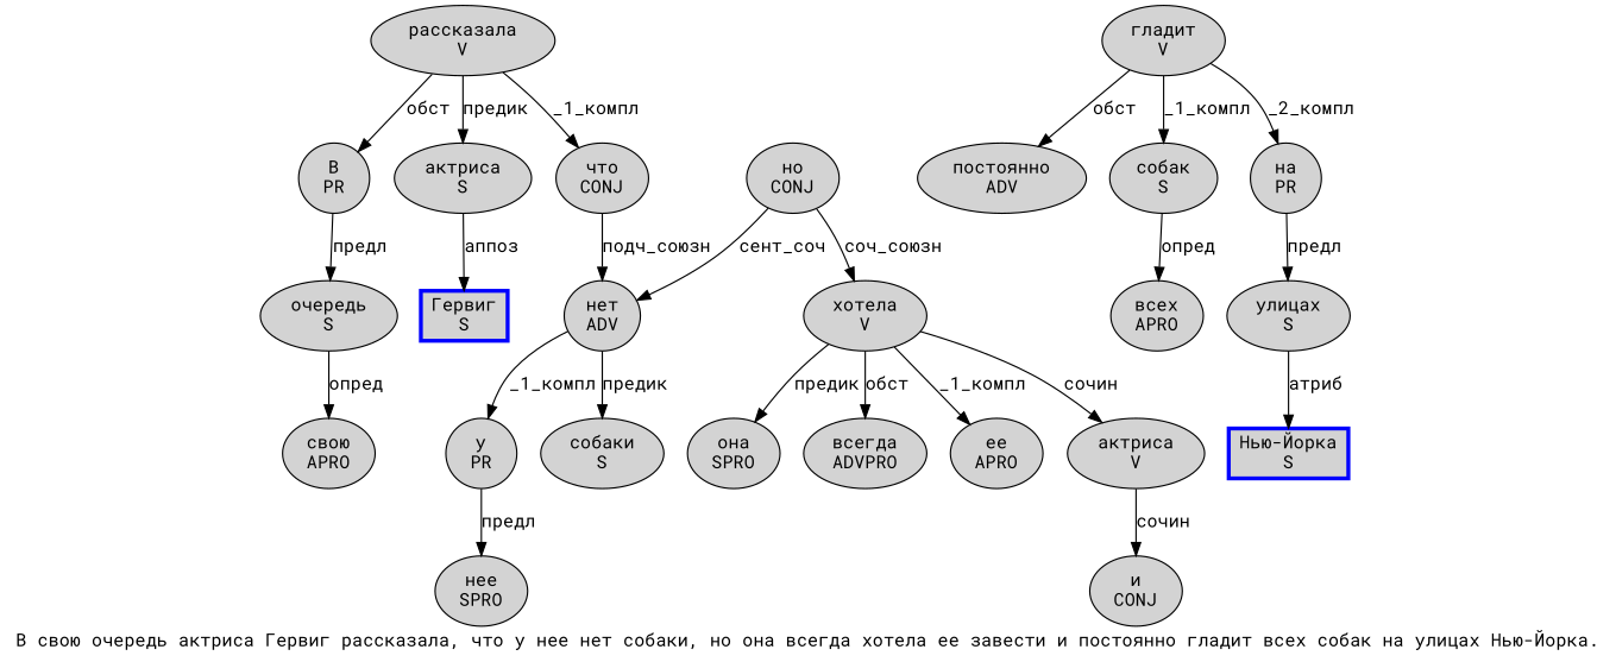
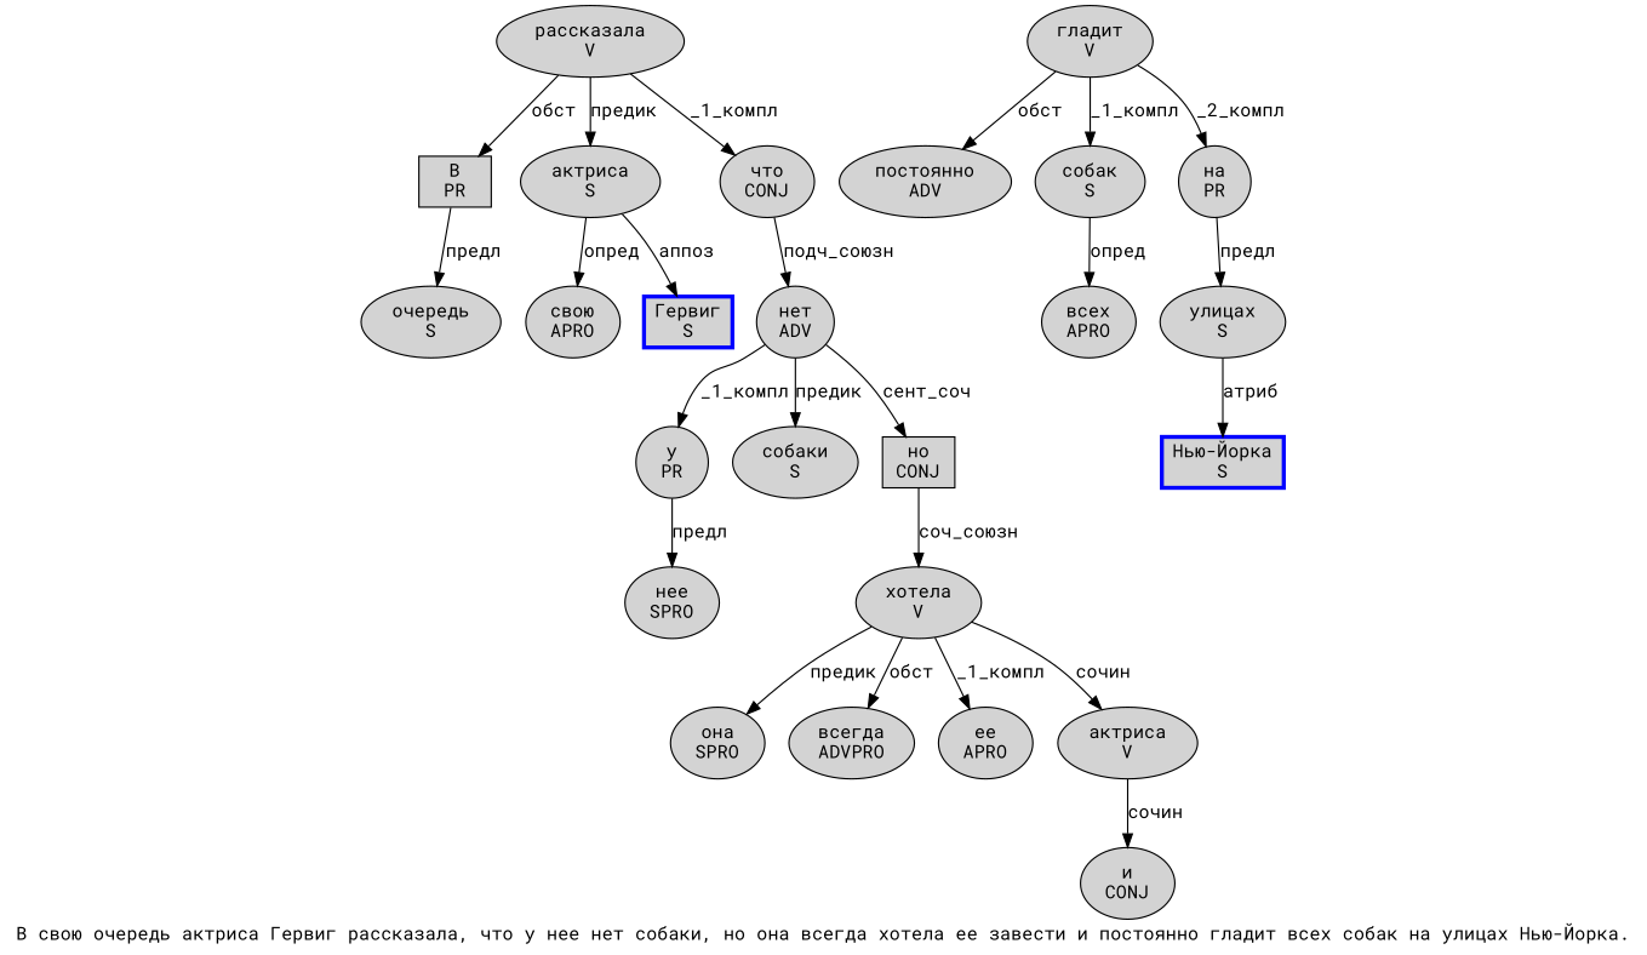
  digraph {
    fontname="Roboto Mono"
    label="В свою очередь актриса Гервиг рассказала, что у нее нет собаки, но она всегда хотела ее завести и постоянно гладит всех собак на улицах Нью-Йорка."
    node [fillcolor=lightgray fontname="Roboto Mono" penwidth=1 shape=ellipse style=filled]
    edge [fontname="Roboto Mono"]
-   n1 [label="В\nPR"]
+   n1 [label="В\nPR" shape=box]
    n2 [label="очередь\nS"]
    n3 [label="свою\nAPRO"]
    n4 [label="актриса\nS"]
    n5 [color=blue label="Гервиг\nS" penwidth=3 shape=box]
    n6 [label="рассказала\nV"]
    n7 [label="что\nCONJ"]
    n8 [label="нет\nADV"]
    n9 [label="у\nPR"]
    n10 [label="собаки\nS"]
-   n11 [label="но\nCONJ"]
+   n11 [label="но\nCONJ" shape=box]
    n12 [label="нее\nSPRO"]
    n13 [label="хотела\nV"]
    n14 [label="она\nSPRO"]
    n15 [label="всегда\nADVPRO"]
    n16 [label="ее\nAPRO"]
    n17 [label="актриса\nV"]
    n18 [label="и\nCONJ"]
    n19 [label="гладит\nV"]
    n20 [label="постоянно\nADV"]
    n21 [label="собак\nS"]
    n22 [label="на\nPR"]
    n23 [label="всех\nAPRO"]
    n24 [label="улицах\nS"]
    n25 [color=blue label="Нью-Йорка\nS" penwidth=3 shape=box]
    n1 -> n2 [label="предл"]
-   n2 -> n3 [label="опред"]
+   n4 -> n3 [label="опред"]
    n4 -> n5 [label="аппоз"]
    n6 -> n1 [label="обст"]
    n6 -> n4 [label="предик"]
    n6 -> n7 [label="_1_компл"]
    n7 -> n8 [label="подч_союзн"]
    n8 -> n9 [label="_1_компл"]
    n8 -> n10 [label="предик"]
-   n11 -> n8 [label="сент_соч"]
+   n8 -> n11 [label="сент_соч"]
    n9 -> n12 [label="предл"]
    n11 -> n13 [label="соч_союзн"]
    n13 -> n14 [label="предик"]
    n13 -> n15 [label="обст"]
    n13 -> n16 [label="_1_компл"]
    n13 -> n17 [label="сочин"]
    n17 -> n18 [label="сочин"]
    n19 -> n20 [label="обст"]
    n19 -> n21 [label="_1_компл"]
    n19 -> n22 [label="_2_компл"]
    n21 -> n23 [label="опред"]
    n22 -> n24 [label="предл"]
    n24 -> n25 [label="атриб"]
  }
